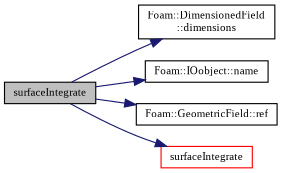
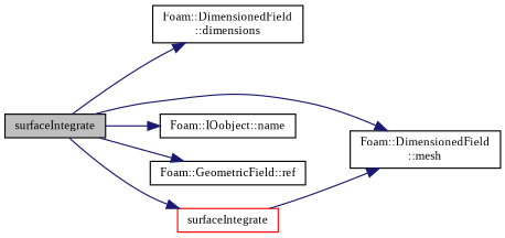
  digraph {
    fontname="Liberation Serif"
    rankdir=LR
    node [color=black fontname="Liberation Serif" fontsize=10 shape=record]
    edge [color=midnightblue fontname="Liberation Serif" fontsize=10 labelfontname=Helvetica labelfontsize=10 style=solid]
    n1 [fillcolor=grey75 fontcolor=black height=0.2 label=surfaceIntegrate style=filled width=0.4]
    n2 [height=0.2 label="Foam::DimensionedField\l::dimensions" width=0.4]
+   n3 [height=0.2 label="Foam::DimensionedField\l::mesh" width=0.4]
    n4 [height=0.2 label="Foam::IOobject::name" width=0.4]
    n5 [height=0.2 label="Foam::GeometricField::ref" width=0.4]
    n6 [color=red height=0.2 label=surfaceIntegrate width=0.4]
    n1 -> n2
+   n1 -> n3
    n1 -> n4
    n1 -> n5
    n1 -> n6
+   n6 -> n3
  }
